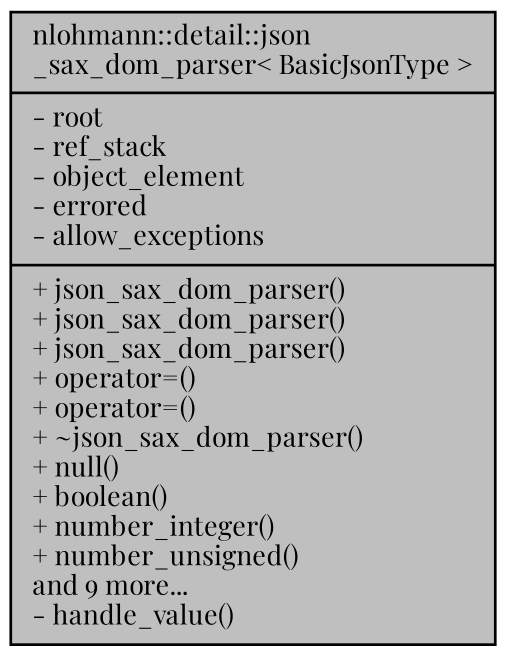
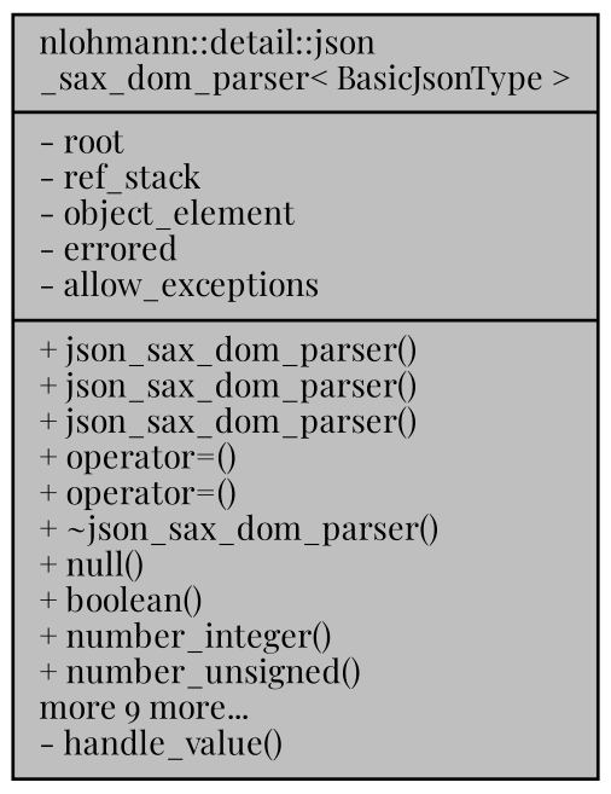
  digraph {
    fontname="Playfair Display"
-   n1 [color=black fillcolor=grey75 fontcolor=black fontname="Playfair Display" fontsize=10 height=0.2 label="{nlohmann::detail::json\l_sax_dom_parser\< BasicJsonType \>\n|- root\l- ref_stack\l- object_element\l- errored\l- allow_exceptions\l|+ json_sax_dom_parser()\l+ json_sax_dom_parser()\l+ json_sax_dom_parser()\l+ operator=()\l+ operator=()\l+ ~json_sax_dom_parser()\l+ null()\l+ boolean()\l+ number_integer()\l+ number_unsigned()\land 9 more...\l- handle_value()\l}" shape=record style=filled width=0.4]
+   n1 [color=black fillcolor=grey75 fontcolor=black fontname="Playfair Display" fontsize=10 height=0.2 label="{nlohmann::detail::json\l_sax_dom_parser\< BasicJsonType \>\n|- root\l- ref_stack\l- object_element\l- errored\l- allow_exceptions\l|+ json_sax_dom_parser()\l+ json_sax_dom_parser()\l+ json_sax_dom_parser()\l+ operator=()\l+ operator=()\l+ ~json_sax_dom_parser()\l+ null()\l+ boolean()\l+ number_integer()\l+ number_unsigned()\lmore 9 more...\l- handle_value()\l}" shape=record style=filled width=0.4]
  }
